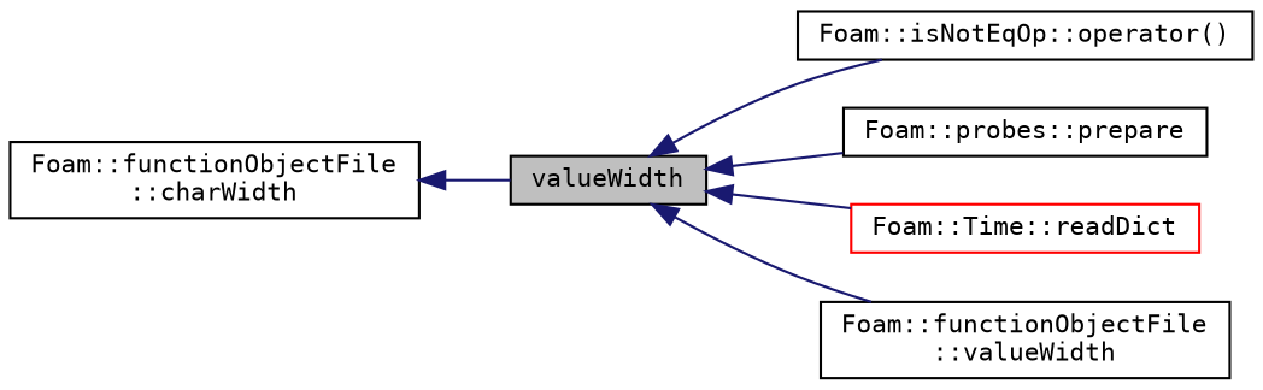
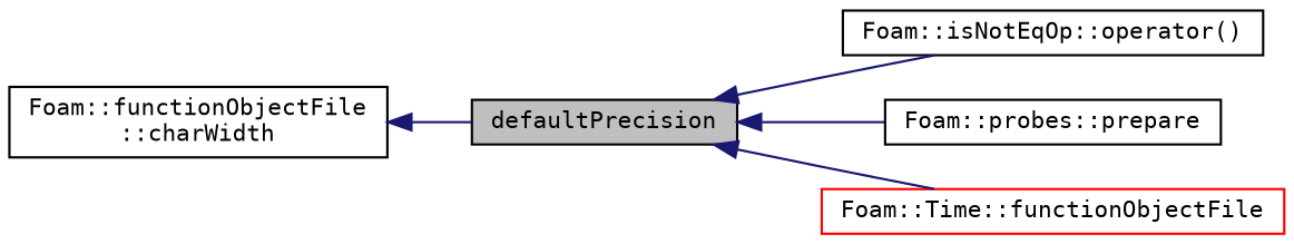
  digraph {
    fontname="DejaVu Sans Mono"
    rankdir=LR
    node [color=black fontname="DejaVu Sans Mono" fontsize=10 shape=record]
    edge [color=midnightblue dir=back fontname="DejaVu Sans Mono" fontsize=10 labelfontname=FreeSans labelfontsize=10 style=solid]
-   n1 [fillcolor=grey75 fontcolor=black height=0.2 label=valueWidth style=filled width=0.4]
+   n1 [fillcolor=grey75 fontcolor=black height=0.2 label=defaultPrecision style=filled width=0.4]
    n2 [height=0.2 label="Foam::isNotEqOp::operator()" width=0.4]
    n3 [height=0.2 label="Foam::probes::prepare" width=0.4]
-   n4 [color=red height=0.2 label="Foam::Time::readDict" width=0.4]
-   n5 [height=0.2 label="Foam::functionObjectFile\l::valueWidth" width=0.4]
+   n4 [color=red height=0.2 label="Foam::Time::functionObjectFile" width=0.4]
    n6 [height=0.2 label="Foam::functionObjectFile\l::charWidth" width=0.4]
    n1 -> n2
    n1 -> n3
    n1 -> n4
-   n1 -> n5
    n6 -> n1
  }
